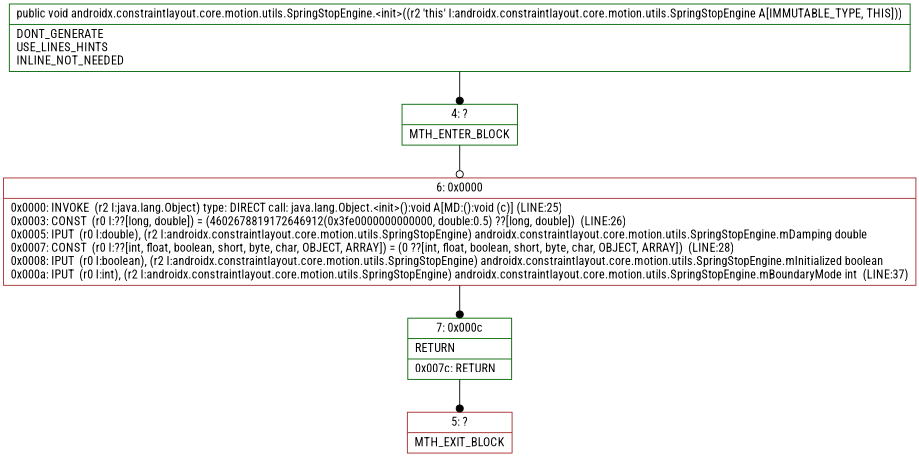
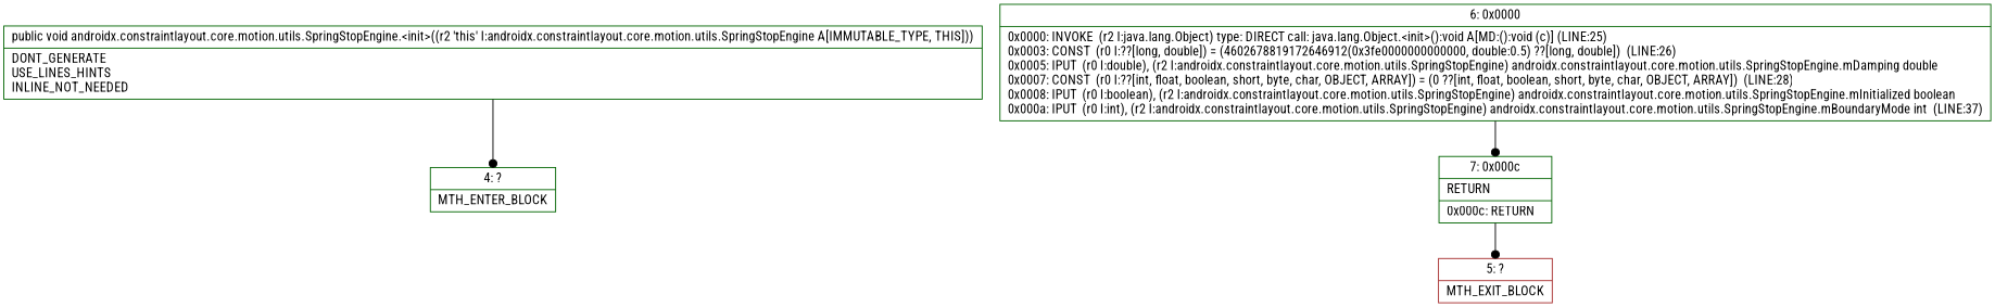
  digraph {
    fontname="Roboto Condensed"
    node [color=darkgreen fontname="Roboto Condensed" shape=record]
    edge [arrowhead=dot fontname="Roboto Condensed"]
    n1 [label="{4\:\ ?|MTH_ENTER_BLOCK\l}"]
-   n2 [color=brown label="{6\:\ 0x0000|0x0000: INVOKE  (r2 I:java.lang.Object) type: DIRECT call: java.lang.Object.\<init\>():void A[MD:():void (c)] (LINE:25)\l0x0003: CONST  (r0 I:??[long, double]) = (4602678819172646912(0x3fe0000000000000, double:0.5) ??[long, double])  (LINE:26)\l0x0005: IPUT  (r0 I:double), (r2 I:androidx.constraintlayout.core.motion.utils.SpringStopEngine) androidx.constraintlayout.core.motion.utils.SpringStopEngine.mDamping double \l0x0007: CONST  (r0 I:??[int, float, boolean, short, byte, char, OBJECT, ARRAY]) = (0 ??[int, float, boolean, short, byte, char, OBJECT, ARRAY])  (LINE:28)\l0x0008: IPUT  (r0 I:boolean), (r2 I:androidx.constraintlayout.core.motion.utils.SpringStopEngine) androidx.constraintlayout.core.motion.utils.SpringStopEngine.mInitialized boolean \l0x000a: IPUT  (r0 I:int), (r2 I:androidx.constraintlayout.core.motion.utils.SpringStopEngine) androidx.constraintlayout.core.motion.utils.SpringStopEngine.mBoundaryMode int  (LINE:37)\l}"]
-   n3 [label="{7\:\ 0x000c|RETURN\l|0x007c: RETURN   \l}"]
+   n2 [label="{6\:\ 0x0000|0x0000: INVOKE  (r2 I:java.lang.Object) type: DIRECT call: java.lang.Object.\<init\>():void A[MD:():void (c)] (LINE:25)\l0x0003: CONST  (r0 I:??[long, double]) = (4602678819172646912(0x3fe0000000000000, double:0.5) ??[long, double])  (LINE:26)\l0x0005: IPUT  (r0 I:double), (r2 I:androidx.constraintlayout.core.motion.utils.SpringStopEngine) androidx.constraintlayout.core.motion.utils.SpringStopEngine.mDamping double \l0x0007: CONST  (r0 I:??[int, float, boolean, short, byte, char, OBJECT, ARRAY]) = (0 ??[int, float, boolean, short, byte, char, OBJECT, ARRAY])  (LINE:28)\l0x0008: IPUT  (r0 I:boolean), (r2 I:androidx.constraintlayout.core.motion.utils.SpringStopEngine) androidx.constraintlayout.core.motion.utils.SpringStopEngine.mInitialized boolean \l0x000a: IPUT  (r0 I:int), (r2 I:androidx.constraintlayout.core.motion.utils.SpringStopEngine) androidx.constraintlayout.core.motion.utils.SpringStopEngine.mBoundaryMode int  (LINE:37)\l}"]
+   n3 [label="{7\:\ 0x000c|RETURN\l|0x000c: RETURN   \l}"]
    n4 [color=brown label="{5\:\ ?|MTH_EXIT_BLOCK\l}"]
    n5 [label="{public void androidx.constraintlayout.core.motion.utils.SpringStopEngine.\<init\>((r2 'this' I:androidx.constraintlayout.core.motion.utils.SpringStopEngine A[IMMUTABLE_TYPE, THIS]))  | DONT_GENERATE\lUSE_LINES_HINTS\lINLINE_NOT_NEEDED\l}"]
-   n1 -> n2 [arrowhead=odot]
    n2 -> n3
    n3 -> n4
    n5 -> n1
  }
